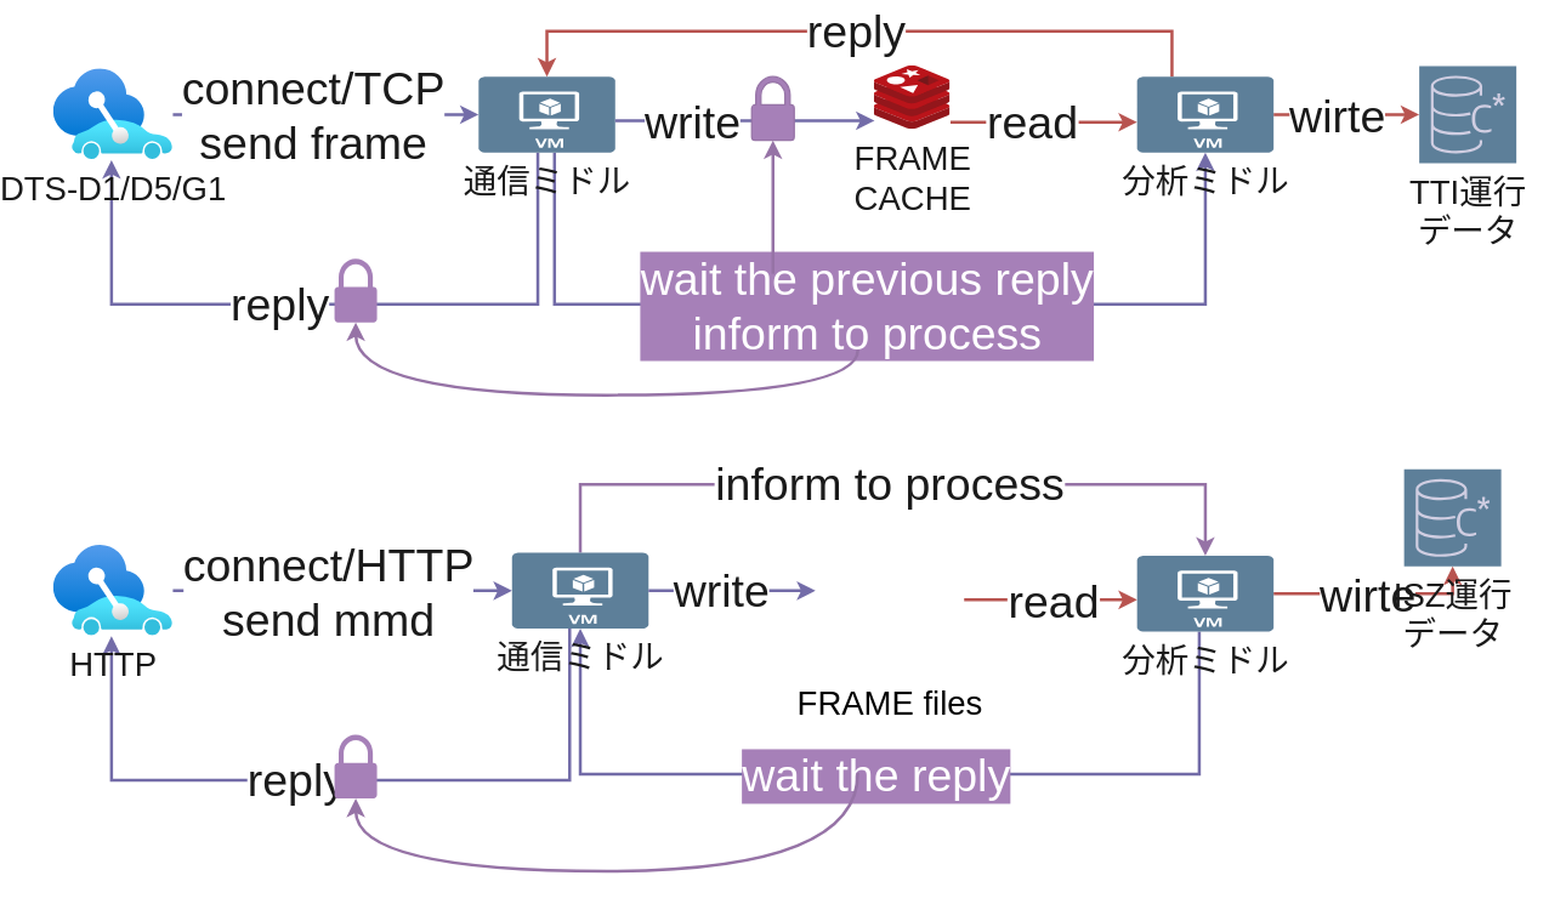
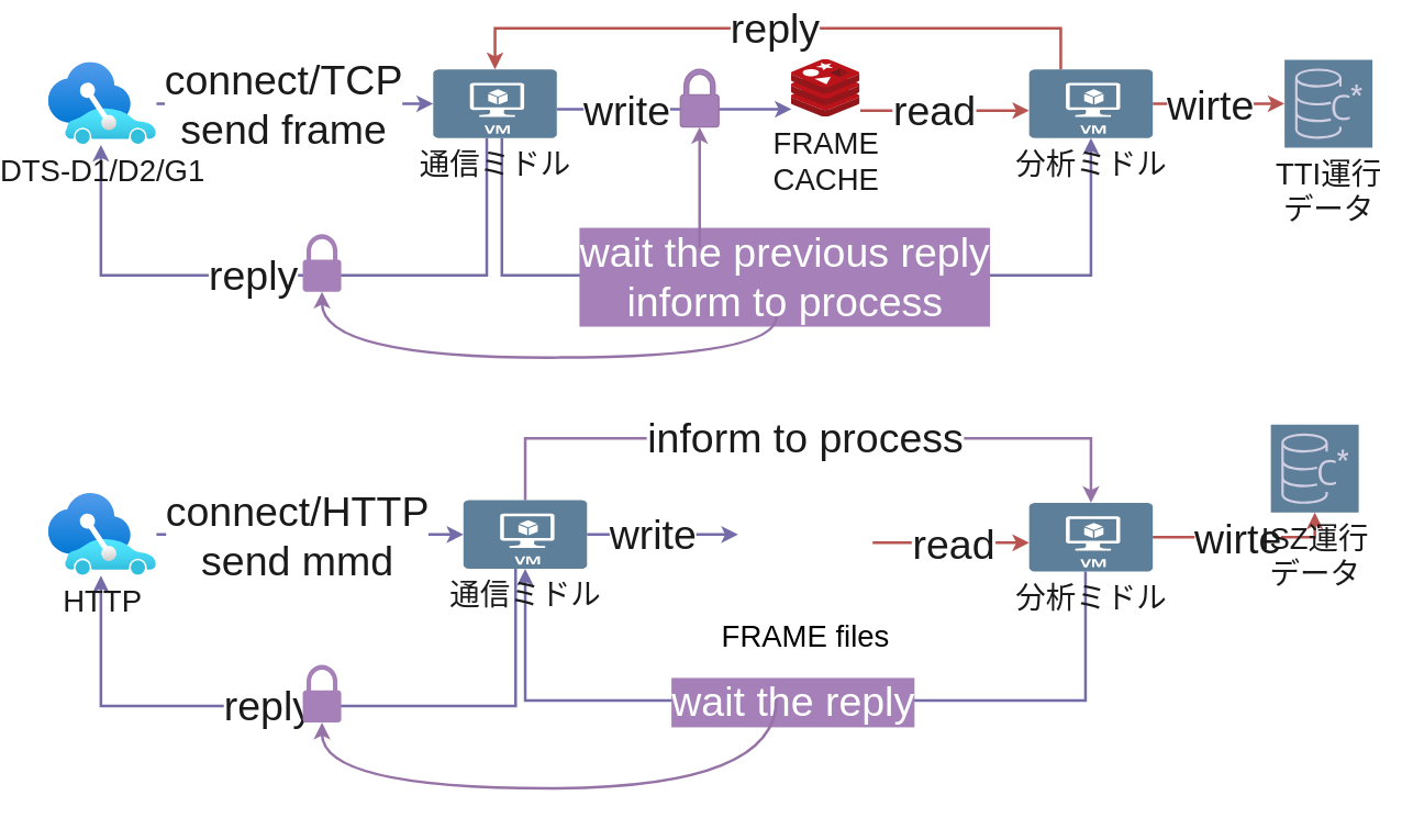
  <mxCell id="0" />
  <mxCell id="1" parent="0" />
  <mxCell id="2" style="edgeStyle=orthogonalEdgeStyle;rounded=0;orthogonalLoop=1;jettySize=auto;html=1;strokeColor=#b85450;fontColor=#1A1A1A;fontSize=22;strokeWidth=2;fillColor=#f8cecc;" parent="1" source="14" target="11" edge="1"><mxGeometry relative="1" as="geometry"><Array as="points"><mxPoint x="757" y="20" /><mxPoint x="345" y="20" /></Array></mxGeometry></mxCell>
  <mxCell id="3" value="reply" style="edgeLabel;html=1;align=center;verticalAlign=middle;resizable=0;points=[];strokeColor=#D0CEE2;fontColor=#1A1A1A;fillColor=#5D7F99;fontSize=30;" parent="2" vertex="1" connectable="0"><mxGeometry x="0.002" y="-1" relative="1" as="geometry"><mxPoint x="-3" as="offset" /></mxGeometry></mxCell>
  <mxCell id="4" style="edgeStyle=orthogonalEdgeStyle;rounded=0;orthogonalLoop=1;jettySize=auto;html=1;strokeColor=#736CA8;fontColor=#1A1A1A;strokeWidth=2;fontSize=22;" parent="1" edge="1"><mxGeometry relative="1" as="geometry"><Array as="points"><mxPoint x="339" y="200" /><mxPoint x="58" y="200" /></Array><mxPoint x="339" y="100" as="sourcePoint" /><mxPoint x="58" y="105" as="targetPoint" /></mxGeometry></mxCell>
  <mxCell id="5" value="reply" style="edgeLabel;html=1;align=center;verticalAlign=middle;resizable=0;points=[];strokeColor=#D0CEE2;fontColor=#1A1A1A;fillColor=#5D7F99;fontSize=30;" parent="4" vertex="1" connectable="0"><mxGeometry x="0.019" y="-1" relative="1" as="geometry"><mxPoint x="-28" as="offset" /></mxGeometry></mxCell>
  <mxCell id="6" style="edgeStyle=orthogonalEdgeStyle;rounded=0;orthogonalLoop=1;jettySize=auto;html=1;strokeColor=#736CA8;fontColor=#1A1A1A;strokeWidth=2;fontSize=22;" parent="1" source="8" target="11" edge="1"><mxGeometry relative="1" as="geometry" /></mxCell>
  <mxCell id="7" value="connect/TCP&lt;div style=&quot;font-size: 30px;&quot;&gt;send frame&lt;/div&gt;" style="edgeLabel;html=1;align=center;verticalAlign=middle;resizable=0;points=[];strokeColor=#D0CEE2;fontColor=#1A1A1A;fillColor=#5D7F99;fontSize=30;direction=south;" parent="6" vertex="1" connectable="0"><mxGeometry x="-0.145" relative="1" as="geometry"><mxPoint x="6" as="offset" /></mxGeometry></mxCell>
- <mxCell id="8" value="DTS-D1/D5/G1" style="image;aspect=fixed;html=1;points=[];align=center;fontSize=22;image=img/lib/azure2/other/Connected_Vehicle_Platform.svg;labelBackgroundColor=none;fillColor=#5D7F99;strokeColor=#D0CEE2;fontColor=#1A1A1A;" parent="1" vertex="1"><mxGeometry x="20" y="45" width="78.46" height="60" as="geometry" /></mxCell>
+ <mxCell id="8" value="DTS-D1/D2/G1" style="image;aspect=fixed;html=1;points=[];align=center;fontSize=22;image=img/lib/azure2/other/Connected_Vehicle_Platform.svg;labelBackgroundColor=none;fillColor=#5D7F99;strokeColor=#D0CEE2;fontColor=#1A1A1A;" parent="1" vertex="1"><mxGeometry x="20" y="45" width="78.46" height="60" as="geometry" /></mxCell>
  <mxCell id="9" style="edgeStyle=orthogonalEdgeStyle;rounded=0;orthogonalLoop=1;jettySize=auto;html=1;strokeColor=#736CA8;fontColor=#1A1A1A;strokeWidth=2;fontSize=22;" parent="1" source="11" target="14" edge="1"><mxGeometry relative="1" as="geometry"><Array as="points"><mxPoint x="350" y="200" /><mxPoint x="779" y="200" /></Array></mxGeometry></mxCell>
  <mxCell id="10" value="&lt;span style=&quot;font-size: 30px;&quot;&gt;wait the previous reply&lt;/span&gt;&lt;div style=&quot;font-size: 30px;&quot;&gt;inform to process&lt;/div&gt;" style="edgeLabel;html=1;align=center;verticalAlign=middle;resizable=0;points=[];strokeColor=#D0CEE2;fontColor=#FFFFFF;fillColor=#5D7F99;fontSize=30;labelBackgroundColor=#A680B8;" parent="9" vertex="1" connectable="0"><mxGeometry x="-0.049" y="-2" relative="1" as="geometry"><mxPoint x="6" y="-2" as="offset" /></mxGeometry></mxCell>
  <mxCell id="11" value="通信ミドル" style="verticalLabelPosition=bottom;html=1;verticalAlign=top;align=center;strokeColor=none;fillColor=#5D7F99;shape=mxgraph.azure.virtual_machine;fontSize=22;labelBackgroundColor=none;fontColor=#1A1A1A;" parent="1" vertex="1"><mxGeometry x="300" y="50" width="90" height="50" as="geometry" /></mxCell>
  <mxCell id="12" style="edgeStyle=orthogonalEdgeStyle;rounded=0;orthogonalLoop=1;jettySize=auto;html=1;strokeColor=#b85450;fontColor=#1A1A1A;strokeWidth=2;fillColor=#f8cecc;fontSize=22;" parent="1" source="14" target="18" edge="1"><mxGeometry relative="1" as="geometry"><Array as="points"><mxPoint x="844" y="75" /><mxPoint x="844" y="75" /></Array></mxGeometry></mxCell>
  <mxCell id="13" value="wirte" style="edgeLabel;html=1;align=center;verticalAlign=middle;resizable=0;points=[];strokeColor=#D0CEE2;fontColor=#1A1A1A;fillColor=#5D7F99;fontSize=30;" parent="12" vertex="1" connectable="0"><mxGeometry x="0.02" y="2" relative="1" as="geometry"><mxPoint x="-8" y="2" as="offset" /></mxGeometry></mxCell>
  <mxCell id="14" value="分析ミドル" style="verticalLabelPosition=bottom;html=1;verticalAlign=top;align=center;strokeColor=none;fillColor=#5D7F99;shape=mxgraph.azure.virtual_machine;fontSize=22;labelBackgroundColor=none;fontColor=#1A1A1A;" parent="1" vertex="1"><mxGeometry x="734" y="50" width="90" height="50" as="geometry" /></mxCell>
  <mxCell id="15" style="edgeStyle=orthogonalEdgeStyle;rounded=0;orthogonalLoop=1;jettySize=auto;html=1;strokeColor=#b85450;fontColor=#1A1A1A;strokeWidth=2;fillColor=#f8cecc;fontSize=22;" parent="1" source="17" target="14" edge="1"><mxGeometry relative="1" as="geometry"><Array as="points"><mxPoint x="646" y="80" /><mxPoint x="646" y="80" /></Array></mxGeometry></mxCell>
  <mxCell id="16" value="read" style="edgeLabel;html=1;align=center;verticalAlign=middle;resizable=0;points=[];strokeColor=#D0CEE2;fontColor=#1A1A1A;fillColor=#5D7F99;fontSize=30;" parent="15" vertex="1" connectable="0"><mxGeometry x="0.015" relative="1" as="geometry"><mxPoint x="-9" y="-1" as="offset" /></mxGeometry></mxCell>
  <mxCell id="17" value="FRAME&lt;div&gt;CACHE&lt;/div&gt;" style="image;sketch=0;aspect=fixed;html=1;points=[];align=center;fontSize=22;image=img/lib/mscae/Cache_Redis_Product.svg;labelBackgroundColor=none;fillColor=#5D7F99;strokeColor=#D0CEE2;fontColor=#1A1A1A;" parent="1" vertex="1"><mxGeometry x="561" y="43" width="50" height="42" as="geometry" /></mxCell>
  <mxCell id="18" value="TTI運行&lt;div&gt;データ&lt;/div&gt;" style="sketch=0;points=[[0,0,0],[0.25,0,0],[0.5,0,0],[0.75,0,0],[1,0,0],[0,1,0],[0.25,1,0],[0.5,1,0],[0.75,1,0],[1,1,0],[0,0.25,0],[0,0.5,0],[0,0.75,0],[1,0.25,0],[1,0.5,0],[1,0.75,0]];outlineConnect=0;fontColor=#1A1A1A;fillColor=#5D7F99;strokeColor=#D0CEE2;dashed=0;verticalLabelPosition=bottom;verticalAlign=top;align=center;html=1;fontSize=22;fontStyle=0;aspect=fixed;shape=mxgraph.aws4.resourceIcon;resIcon=mxgraph.aws4.managed_apache_cassandra_service;labelBackgroundColor=none;" parent="1" vertex="1"><mxGeometry x="920" y="43" width="64" height="64" as="geometry" /></mxCell>
  <mxCell id="19" style="edgeStyle=orthogonalEdgeStyle;rounded=0;orthogonalLoop=1;jettySize=auto;html=1;curved=1;fillColor=#e1d5e7;strokeColor=#9673a6;strokeWidth=2;startArrow=classic;startFill=1;endArrow=none;endFill=0;" parent="1" source="20" edge="1"><mxGeometry relative="1" as="geometry"><mxPoint x="550" y="230" as="targetPoint" /><Array as="points"><mxPoint x="219" y="260" /><mxPoint x="550" y="260" /></Array></mxGeometry></mxCell>
  <mxCell id="20" value="" style="sketch=0;pointerEvents=1;shadow=0;dashed=0;html=1;strokeColor=none;labelPosition=center;verticalLabelPosition=bottom;verticalAlign=top;outlineConnect=0;align=center;shape=mxgraph.office.security.lock_protected;fillColor=#A680B8;" parent="1" vertex="1"><mxGeometry x="205" y="170" width="28" height="42" as="geometry" /></mxCell>
  <mxCell id="21" value="" style="edgeStyle=orthogonalEdgeStyle;rounded=0;orthogonalLoop=1;jettySize=auto;html=1;strokeColor=#736CA8;fontColor=#1A1A1A;strokeWidth=2;fontSize=22;" parent="1" source="11" target="17" edge="1"><mxGeometry relative="1" as="geometry"><mxPoint x="368" y="80" as="sourcePoint" /><Array as="points"><mxPoint x="430" y="79" /><mxPoint x="430" y="79" /></Array><mxPoint x="534" y="79" as="targetPoint" /></mxGeometry></mxCell>
  <mxCell id="22" value="write" style="edgeLabel;html=1;align=center;verticalAlign=middle;resizable=0;points=[];strokeColor=#D0CEE2;fontColor=#1A1A1A;fillColor=#5D7F99;fontSize=30;" parent="21" vertex="1" connectable="0"><mxGeometry x="-0.1" y="1" relative="1" as="geometry"><mxPoint x="-27" y="1" as="offset" /></mxGeometry></mxCell>
  <mxCell id="23" style="edgeStyle=orthogonalEdgeStyle;rounded=0;orthogonalLoop=1;jettySize=auto;html=1;fillColor=#e1d5e7;strokeColor=#9673a6;strokeWidth=2;startArrow=classic;startFill=1;endArrow=none;endFill=0;" parent="1" source="24" edge="1"><mxGeometry relative="1" as="geometry"><mxPoint x="494" y="180" as="targetPoint" /></mxGeometry></mxCell>
  <mxCell id="24" value="" style="sketch=0;pointerEvents=1;shadow=0;dashed=0;html=1;strokeColor=#9673a6;labelPosition=center;verticalLabelPosition=bottom;verticalAlign=top;outlineConnect=0;align=center;shape=mxgraph.office.security.lock_protected;fillColor=#A680B8;" parent="1" vertex="1"><mxGeometry x="480" y="50" width="28" height="42" as="geometry" /></mxCell>
  <mxCell id="25" style="edgeStyle=orthogonalEdgeStyle;rounded=0;orthogonalLoop=1;jettySize=auto;html=1;strokeColor=#9673a6;fontColor=#1A1A1A;fontSize=22;strokeWidth=2;fillColor=#e1d5e7;endArrow=none;endFill=0;startArrow=classic;startFill=1;" parent="1" source="37" target="34" edge="1"><mxGeometry relative="1" as="geometry"><Array as="points"><mxPoint x="779" y="319" /><mxPoint x="367" y="319" /></Array></mxGeometry></mxCell>
  <mxCell id="26" value="inform to process" style="edgeLabel;html=1;align=center;verticalAlign=middle;resizable=0;points=[];strokeColor=#D0CEE2;fontColor=#1A1A1A;fillColor=#5D7F99;fontSize=30;" parent="25" vertex="1" connectable="0"><mxGeometry x="0.002" y="-1" relative="1" as="geometry"><mxPoint x="-3" as="offset" /></mxGeometry></mxCell>
  <mxCell id="27" style="edgeStyle=orthogonalEdgeStyle;rounded=0;orthogonalLoop=1;jettySize=auto;html=1;strokeColor=#736CA8;fontColor=#1A1A1A;strokeWidth=2;fontSize=22;" parent="1" edge="1" source="34"><mxGeometry relative="1" as="geometry"><Array as="points"><mxPoint x="360" y="514" /><mxPoint x="58" y="514" /></Array><mxPoint x="339" y="414" as="sourcePoint" /><mxPoint x="58" y="419" as="targetPoint" /></mxGeometry></mxCell>
  <mxCell id="28" value="reply" style="edgeLabel;html=1;align=center;verticalAlign=middle;resizable=0;points=[];strokeColor=#D0CEE2;fontColor=#1A1A1A;fillColor=#5D7F99;fontSize=30;" parent="27" vertex="1" connectable="0"><mxGeometry x="0.019" y="-1" relative="1" as="geometry"><mxPoint x="-28" as="offset" /></mxGeometry></mxCell>
  <mxCell id="29" style="edgeStyle=orthogonalEdgeStyle;rounded=0;orthogonalLoop=1;jettySize=auto;html=1;strokeColor=#736CA8;fontColor=#1A1A1A;strokeWidth=2;fontSize=22;" parent="1" source="31" target="34" edge="1"><mxGeometry relative="1" as="geometry" /></mxCell>
  <mxCell id="30" value="connect/HTTP&lt;div style=&quot;font-size: 30px;&quot;&gt;send mmd&lt;/div&gt;" style="edgeLabel;html=1;align=center;verticalAlign=middle;resizable=0;points=[];strokeColor=#D0CEE2;fontColor=#1A1A1A;fillColor=#5D7F99;fontSize=30;direction=south;" parent="29" vertex="1" connectable="0"><mxGeometry x="-0.145" relative="1" as="geometry"><mxPoint x="6" as="offset" /></mxGeometry></mxCell>
  <mxCell id="31" value="HTTP" style="image;aspect=fixed;html=1;points=[];align=center;fontSize=22;image=img/lib/azure2/other/Connected_Vehicle_Platform.svg;labelBackgroundColor=none;fillColor=#5D7F99;strokeColor=#D0CEE2;fontColor=#1A1A1A;" parent="1" vertex="1"><mxGeometry x="20" y="359" width="78.46" height="60" as="geometry" /></mxCell>
  <mxCell id="32" style="edgeStyle=orthogonalEdgeStyle;rounded=0;orthogonalLoop=1;jettySize=auto;html=1;strokeColor=#736CA8;fontColor=#1A1A1A;strokeWidth=2;fontSize=22;endArrow=none;endFill=0;startArrow=classic;startFill=1;" parent="1" source="34" target="37" edge="1"><mxGeometry relative="1" as="geometry"><Array as="points"><mxPoint x="367" y="510" /><mxPoint x="775" y="510" /></Array><mxPoint x="367.5" y="462.5" as="sourcePoint" /><mxPoint x="774.5" y="464.5" as="targetPoint" /></mxGeometry></mxCell>
  <mxCell id="33" value="&lt;div style=&quot;font-size: 30px;&quot;&gt;wait the reply&lt;br style=&quot;font-size: 30px;&quot;&gt;&lt;/div&gt;" style="edgeLabel;html=1;align=center;verticalAlign=middle;resizable=0;points=[];strokeColor=#D0CEE2;fontColor=#FFFFFF;fillColor=#5D7F99;fontSize=30;labelBackgroundColor=#A680B8;" parent="32" vertex="1" connectable="0"><mxGeometry x="-0.049" y="-2" relative="1" as="geometry"><mxPoint x="6" y="-2" as="offset" /></mxGeometry></mxCell>
  <mxCell id="34" value="通信ミドル" style="verticalLabelPosition=bottom;html=1;verticalAlign=top;align=center;strokeColor=none;fillColor=#5D7F99;shape=mxgraph.azure.virtual_machine;fontSize=22;labelBackgroundColor=none;fontColor=#1A1A1A;" parent="1" vertex="1"><mxGeometry x="322" y="364" width="90" height="50" as="geometry" /></mxCell>
  <mxCell id="35" style="edgeStyle=orthogonalEdgeStyle;rounded=0;orthogonalLoop=1;jettySize=auto;html=1;strokeColor=#b85450;fontColor=#1A1A1A;strokeWidth=2;fillColor=#f8cecc;fontSize=22;" parent="1" source="37" target="40" edge="1"><mxGeometry relative="1" as="geometry"><Array as="points"><mxPoint x="844" y="391" /><mxPoint x="844" y="391" /></Array></mxGeometry></mxCell>
  <mxCell id="36" value="wirte" style="edgeLabel;html=1;align=center;verticalAlign=middle;resizable=0;points=[];strokeColor=#D0CEE2;fontColor=#1A1A1A;fillColor=#5D7F99;fontSize=30;" parent="35" vertex="1" connectable="0"><mxGeometry x="0.02" y="2" relative="1" as="geometry"><mxPoint x="-8" y="2" as="offset" /></mxGeometry></mxCell>
  <mxCell id="37" value="分析ミドル" style="verticalLabelPosition=bottom;html=1;verticalAlign=top;align=center;strokeColor=none;fillColor=#5D7F99;shape=mxgraph.azure.virtual_machine;fontSize=22;labelBackgroundColor=none;fontColor=#1A1A1A;" parent="1" vertex="1"><mxGeometry x="734" y="366" width="90" height="50" as="geometry" /></mxCell>
  <mxCell id="38" style="edgeStyle=orthogonalEdgeStyle;rounded=0;orthogonalLoop=1;jettySize=auto;html=1;strokeColor=#b85450;fontColor=#1A1A1A;strokeWidth=2;fillColor=#f8cecc;fontSize=22;" parent="1" source="45" target="37" edge="1"><mxGeometry relative="1" as="geometry"><Array as="points"><mxPoint x="712" y="395" /><mxPoint x="712" y="395" /></Array><mxPoint x="606" y="394" as="sourcePoint" /></mxGeometry></mxCell>
  <mxCell id="39" value="read" style="edgeLabel;html=1;align=center;verticalAlign=middle;resizable=0;points=[];strokeColor=#D0CEE2;fontColor=#1A1A1A;fillColor=#5D7F99;fontSize=30;" parent="38" vertex="1" connectable="0"><mxGeometry x="0.015" relative="1" as="geometry"><mxPoint as="offset" /></mxGeometry></mxCell>
  <mxCell id="40" value="ISZ運行&lt;div&gt;データ&lt;/div&gt;" style="sketch=0;points=[[0,0,0],[0.25,0,0],[0.5,0,0],[0.75,0,0],[1,0,0],[0,1,0],[0.25,1,0],[0.5,1,0],[0.75,1,0],[1,1,0],[0,0.25,0],[0,0.5,0],[0,0.75,0],[1,0.25,0],[1,0.5,0],[1,0.75,0]];outlineConnect=0;fontColor=#1A1A1A;fillColor=#5D7F99;strokeColor=#D0CEE2;dashed=0;verticalLabelPosition=bottom;verticalAlign=top;align=center;html=1;fontSize=22;fontStyle=0;aspect=fixed;shape=mxgraph.aws4.resourceIcon;resIcon=mxgraph.aws4.managed_apache_cassandra_service;labelBackgroundColor=none;" parent="1" vertex="1"><mxGeometry x="910" y="309" width="64" height="64" as="geometry" /></mxCell>
  <mxCell id="41" style="edgeStyle=orthogonalEdgeStyle;rounded=0;orthogonalLoop=1;jettySize=auto;html=1;curved=1;fillColor=#e1d5e7;strokeColor=#9673a6;strokeWidth=2;startArrow=classic;startFill=1;endArrow=none;endFill=0;" parent="1" source="42" edge="1"><mxGeometry relative="1" as="geometry"><mxPoint x="550" y="509" as="targetPoint" /><Array as="points"><mxPoint x="219" y="574" /><mxPoint x="550" y="574" /></Array></mxGeometry></mxCell>
  <mxCell id="42" value="" style="sketch=0;pointerEvents=1;shadow=0;dashed=0;html=1;strokeColor=none;labelPosition=center;verticalLabelPosition=bottom;verticalAlign=top;outlineConnect=0;align=center;shape=mxgraph.office.security.lock_protected;fillColor=#A680B8;" parent="1" vertex="1"><mxGeometry x="205" y="484" width="28" height="42" as="geometry" /></mxCell>
  <mxCell id="43" value="" style="edgeStyle=orthogonalEdgeStyle;rounded=0;orthogonalLoop=1;jettySize=auto;html=1;strokeColor=#736CA8;fontColor=#1A1A1A;strokeWidth=2;fontSize=22;" parent="1" source="34" target="45" edge="1"><mxGeometry relative="1" as="geometry"><mxPoint x="390" y="394" as="sourcePoint" /><Array as="points"><mxPoint x="502" y="389" /><mxPoint x="502" y="389" /></Array><mxPoint x="556" y="393" as="targetPoint" /></mxGeometry></mxCell>
  <mxCell id="44" value="write" style="edgeLabel;html=1;align=center;verticalAlign=middle;resizable=0;points=[];strokeColor=#D0CEE2;fontColor=#1A1A1A;fillColor=#5D7F99;fontSize=30;" parent="43" vertex="1" connectable="0"><mxGeometry x="-0.1" y="1" relative="1" as="geometry"><mxPoint x="-3" as="offset" /></mxGeometry></mxCell>
  <mxCell id="45" value="FRAME files" style="shape=image;html=1;verticalAlign=top;verticalLabelPosition=bottom;labelBackgroundColor=#ffffff;imageAspect=0;aspect=fixed;image=https://cdn0.iconfinder.com/data/icons/software-engineering-and-video-gaming/512/104_file_share_transfer_WLAN_shareit-128.png;strokeWidth=1;fontSize=22;" parent="1" vertex="1"><mxGeometry x="522" y="346" width="98" height="98" as="geometry" /></mxCell>
